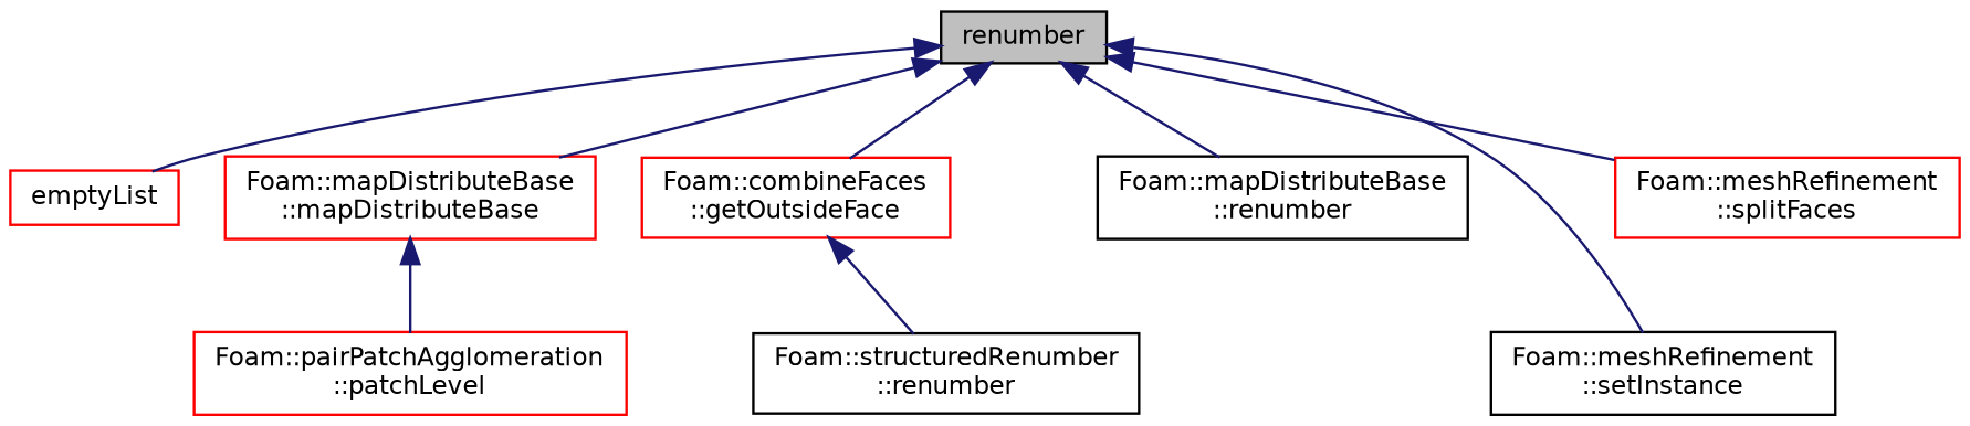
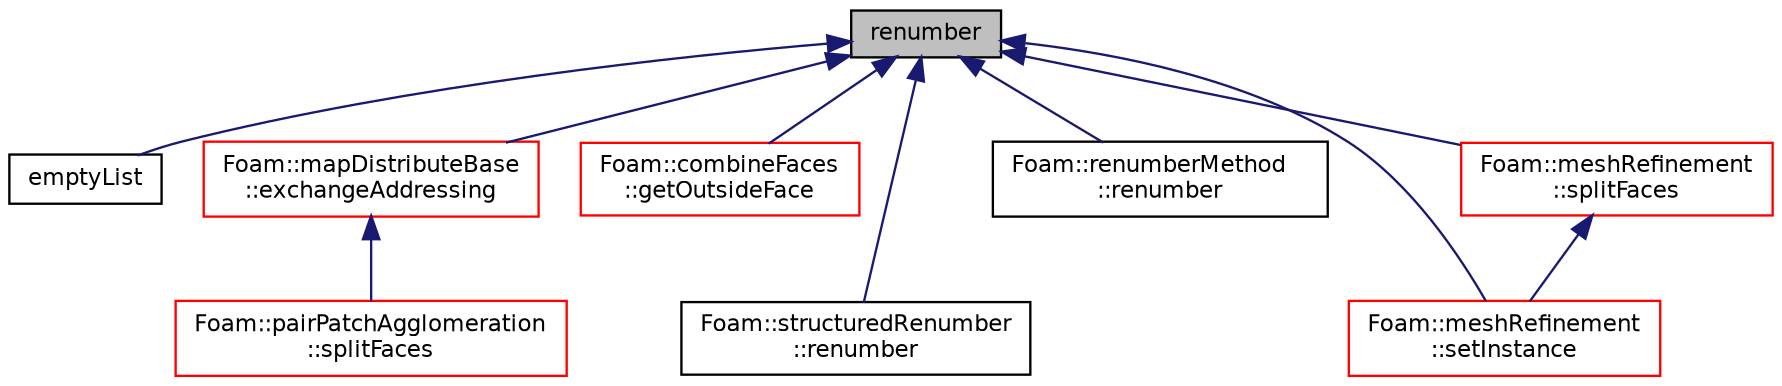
  digraph {
    rankdir=TB
    node [color=red fontname=Helvetica fontsize=10 shape=record]
    edge [color=midnightblue dir=back fontname=Helvetica fontsize=10 labelfontname=Helvetica labelfontsize=10 style=solid]
    n1 [color=black fillcolor=grey75 fontcolor=black height=0.2 label=renumber style=filled width=0.4]
-   n2 [height=0.2 label=emptyList width=0.4]
-   n3 [height=0.2 label="Foam::mapDistributeBase\l::mapDistributeBase" width=0.4]
+   n2 [color=black height=0.2 label=emptyList width=0.4]
+   n3 [height=0.2 label="Foam::mapDistributeBase\l::exchangeAddressing" width=0.4]
    n4 [height=0.2 label="Foam::combineFaces\l::getOutsideFace" width=0.4]
    n5 [color=black height=0.2 label="Foam::structuredRenumber\l::renumber" width=0.4]
-   n6 [color=black height=0.2 label="Foam::mapDistributeBase\l::renumber" width=0.4]
-   n7 [color=black height=0.2 label="Foam::meshRefinement\l::setInstance" width=0.4]
+   n6 [color=black height=0.2 label="Foam::renumberMethod\l::renumber" width=0.4]
+   n7 [height=0.2 label="Foam::meshRefinement\l::setInstance" width=0.4]
    n8 [height=0.2 label="Foam::meshRefinement\l::splitFaces" width=0.4]
-   n9 [height=0.2 label="Foam::pairPatchAgglomeration\l::patchLevel" width=0.4]
+   n9 [height=0.2 label="Foam::pairPatchAgglomeration\l::splitFaces" width=0.4]
    n1 -> n2
    n1 -> n3
    n1 -> n4
-   n4 -> n5
+   n1 -> n5
    n1 -> n6
    n1 -> n7
    n1 -> n8
    n3 -> n9
+   n8 -> n7
  }
